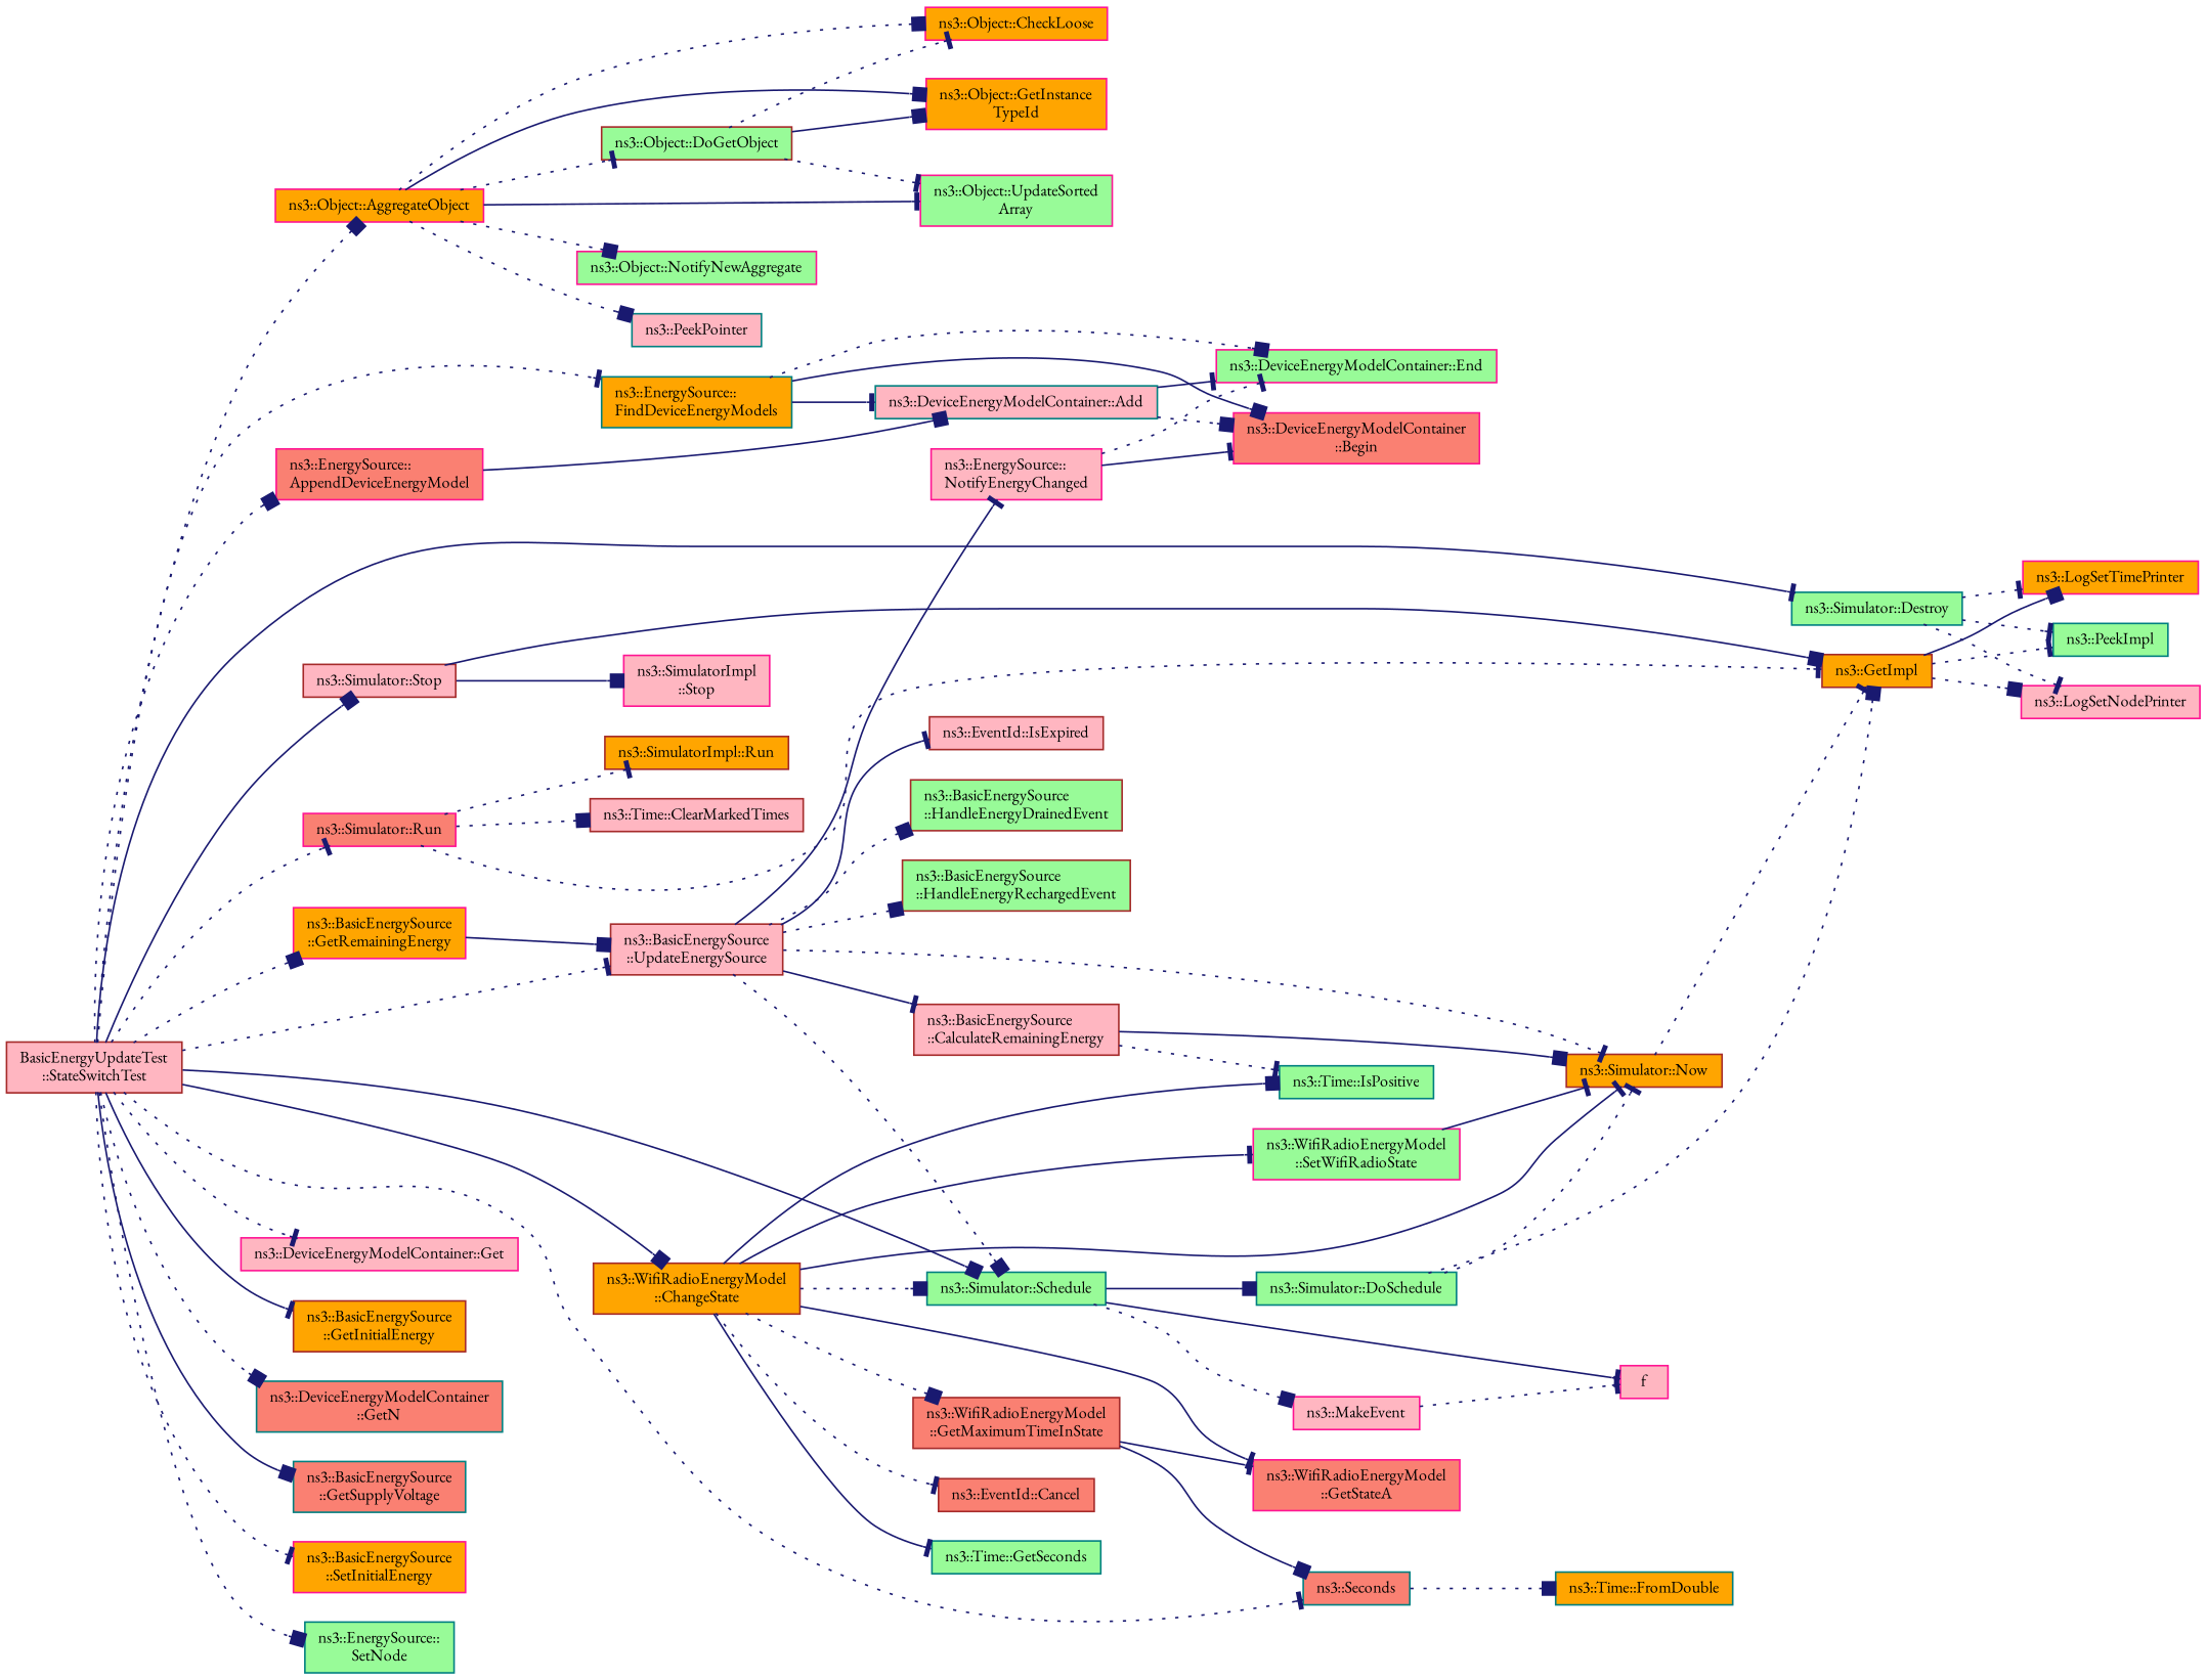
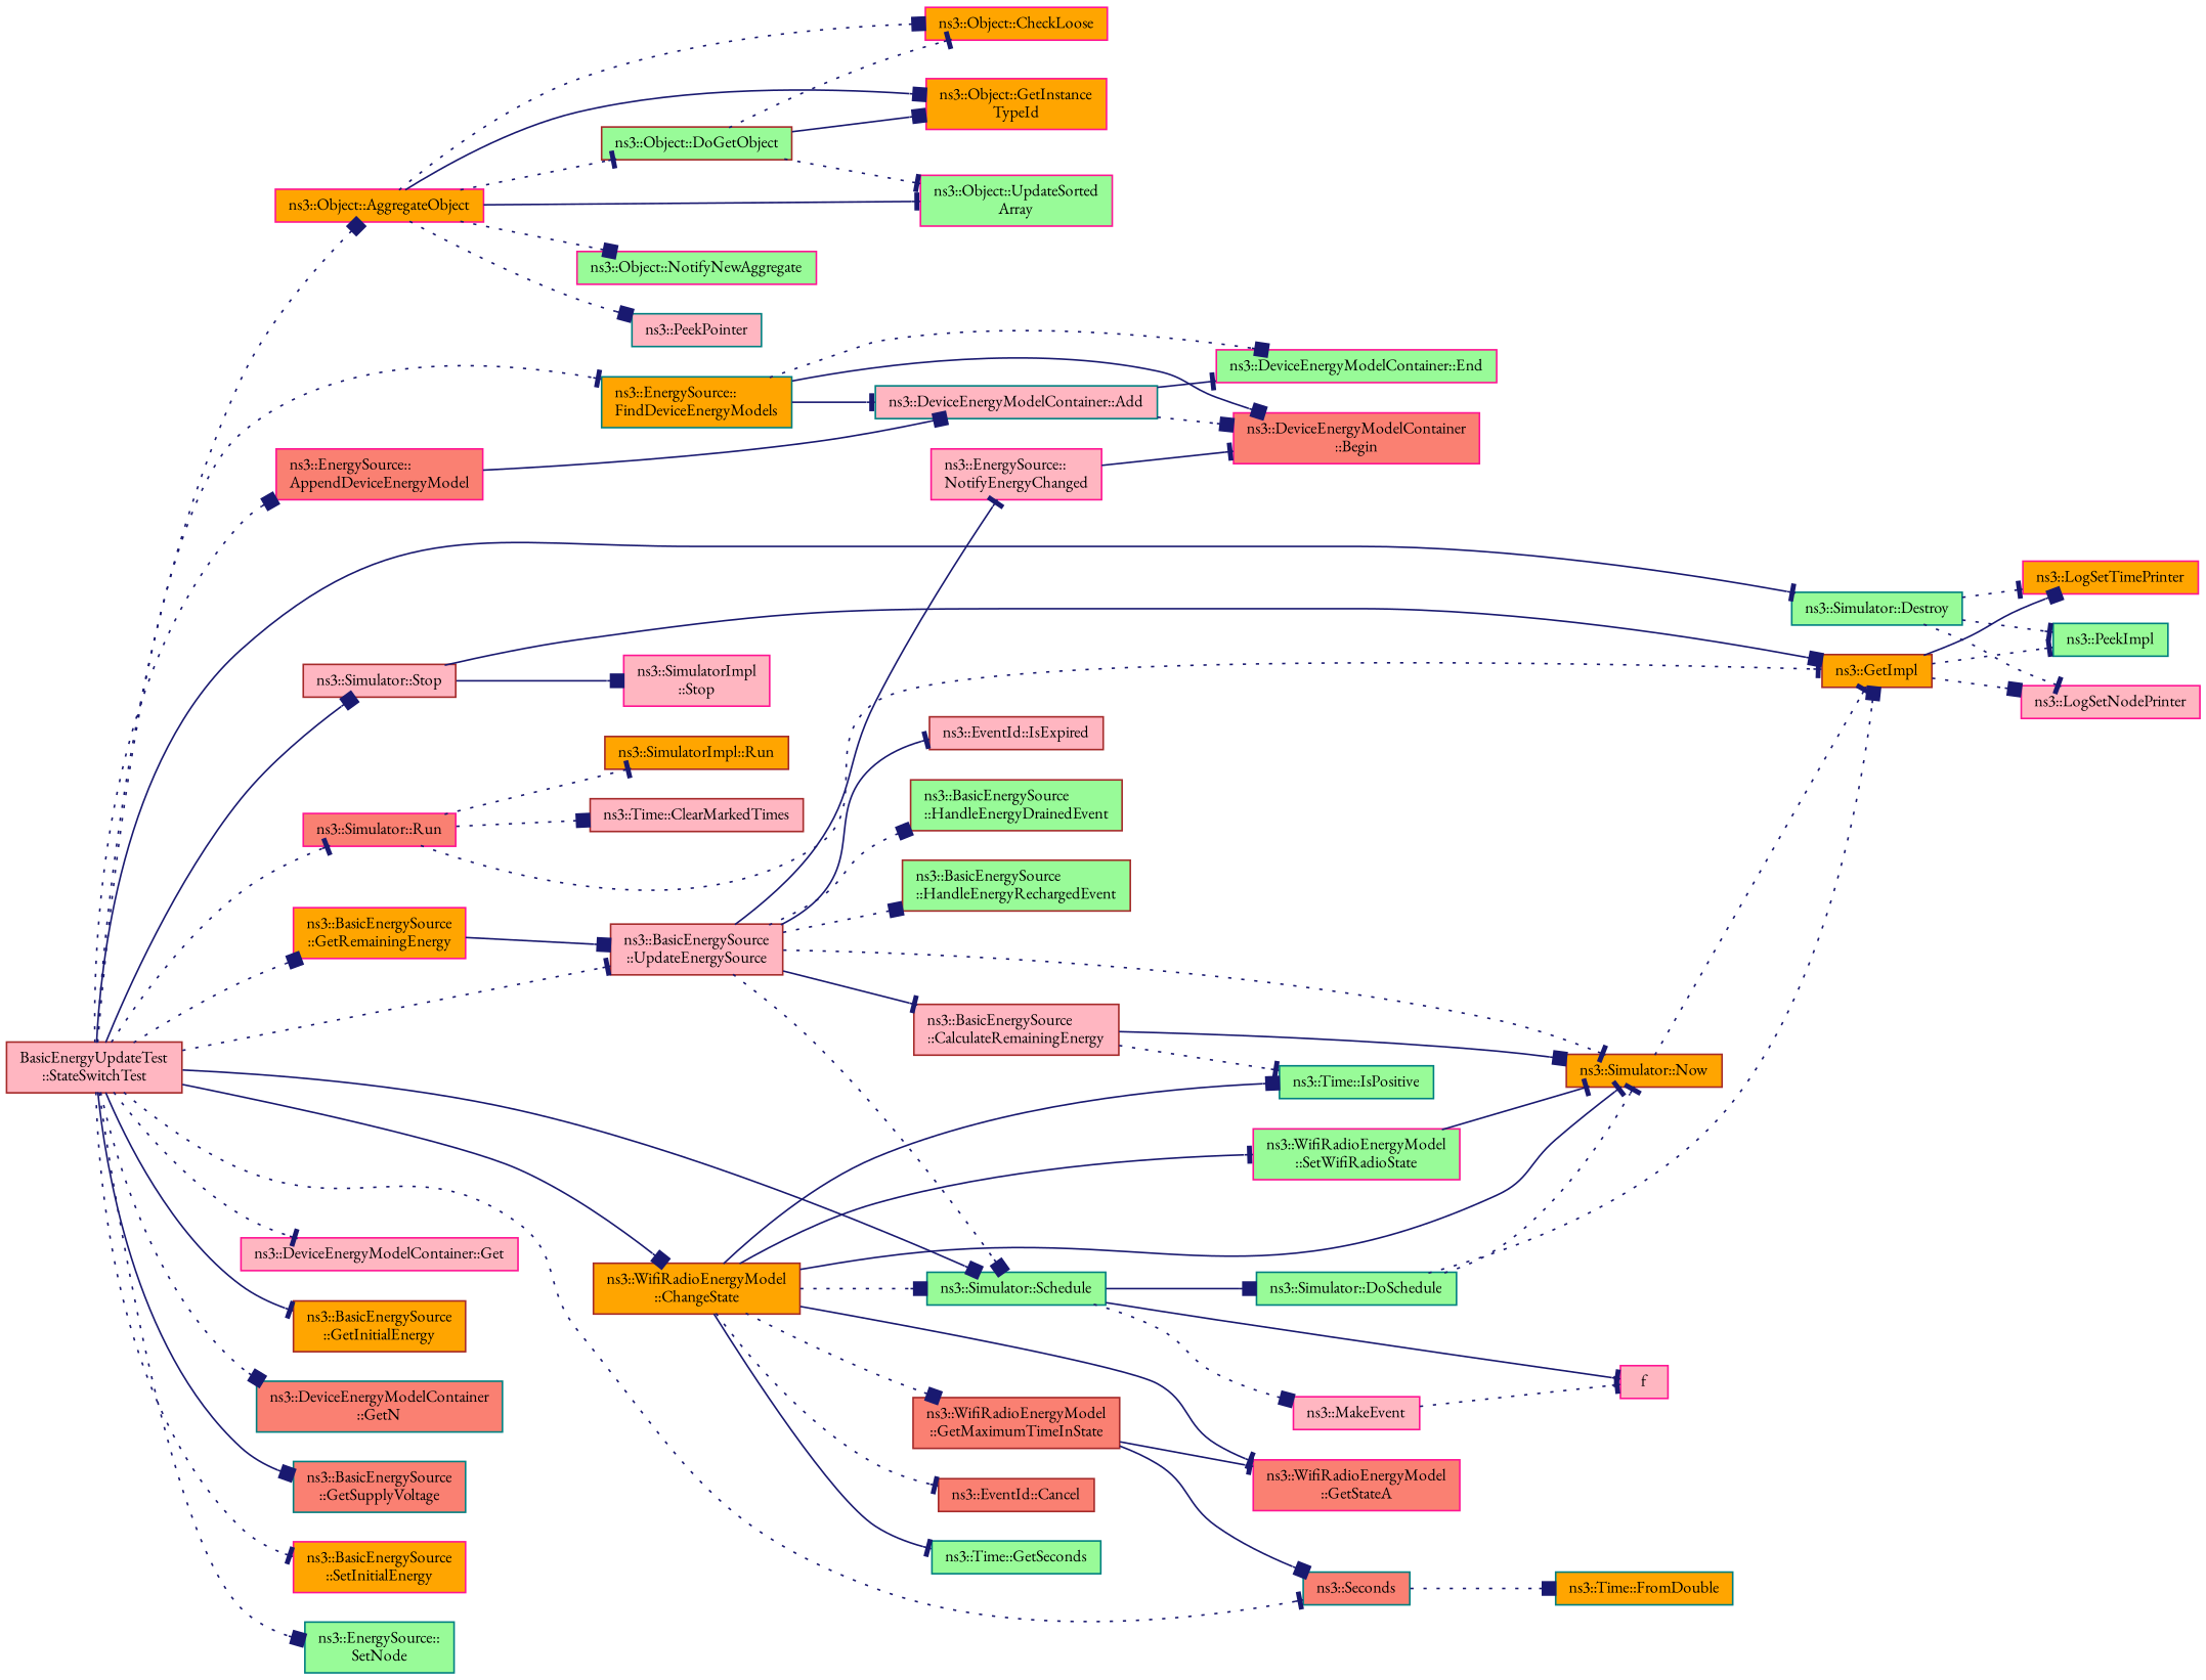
  digraph {
    fontname="EB Garamond"
    rankdir=LR
    node [color=deeppink fillcolor=lightpink fontname="EB Garamond" fontsize=10 shape=record style=filled]
    edge [arrowhead=tee color=midnightblue fontname="EB Garamond" fontsize=10 labelfontname=Helvetica labelfontsize=10 style=dotted]
    n1 [color=brown fontcolor=black height=0.2 label="BasicEnergyUpdateTest\l::StateSwitchTest" width=0.4]
    n2 [fillcolor=orange height=0.2 label="ns3::Object::AggregateObject" width=0.4]
    n3 [fillcolor=salmon height=0.2 label="ns3::EnergySource::\lAppendDeviceEnergyModel" width=0.4]
    n4 [color=brown fillcolor=orange height=0.2 label="ns3::WifiRadioEnergyModel\l::ChangeState" width=0.4]
    n5 [color=teal fillcolor=salmon height=0.2 label="ns3::Seconds" width=0.4]
    n6 [color=teal fillcolor=palegreen height=0.2 label="ns3::Simulator::Schedule" width=0.4]
    n7 [color=teal fillcolor=palegreen height=0.2 label="ns3::Simulator::Destroy" width=0.4]
    n8 [color=teal fillcolor=orange height=0.2 label="ns3::EnergySource::\lFindDeviceEnergyModels" width=0.4]
    n9 [height=0.2 label="ns3::DeviceEnergyModelContainer::Get" width=0.4]
    n10 [color=brown fillcolor=orange height=0.2 label="ns3::BasicEnergySource\l::GetInitialEnergy" width=0.4]
    n11 [color=teal fillcolor=salmon height=0.2 label="ns3::DeviceEnergyModelContainer\l::GetN" width=0.4]
    n12 [fillcolor=orange height=0.2 label="ns3::BasicEnergySource\l::GetRemainingEnergy" width=0.4]
    n13 [color=brown height=0.2 label="ns3::BasicEnergySource\l::UpdateEnergySource" width=0.4]
    n14 [color=teal fillcolor=salmon height=0.2 label="ns3::BasicEnergySource\l::GetSupplyVoltage" width=0.4]
    n15 [fillcolor=salmon height=0.2 label="ns3::Simulator::Run" width=0.4]
    n16 [fillcolor=orange height=0.2 label="ns3::BasicEnergySource\l::SetInitialEnergy" width=0.4]
    n17 [color=teal fillcolor=palegreen height=0.2 label="ns3::EnergySource::\lSetNode" width=0.4]
    n18 [color=brown height=0.2 label="ns3::Simulator::Stop" width=0.4]
    n19 [fillcolor=orange height=0.2 label="ns3::Object::CheckLoose" width=0.4]
    n20 [color=brown fillcolor=palegreen height=0.2 label="ns3::Object::DoGetObject" width=0.4]
    n21 [fillcolor=orange height=0.2 label="ns3::Object::GetInstance\lTypeId" width=0.4]
    n22 [fillcolor=palegreen height=0.2 label="ns3::Object::UpdateSorted\lArray" width=0.4]
    n23 [fillcolor=palegreen height=0.2 label="ns3::Object::NotifyNewAggregate" width=0.4]
    n24 [color=teal height=0.2 label="ns3::PeekPointer" width=0.4]
    n25 [color=teal height=0.2 label="ns3::DeviceEnergyModelContainer::Add" width=0.4]
    n26 [color=brown fillcolor=salmon height=0.2 label="ns3::EventId::Cancel" width=0.4]
    n27 [color=brown fillcolor=salmon height=0.2 label="ns3::WifiRadioEnergyModel\l::GetMaximumTimeInState" width=0.4]
    n28 [fillcolor=salmon height=0.2 label="ns3::WifiRadioEnergyModel\l::GetStateA" width=0.4]
    n29 [color=teal fillcolor=palegreen height=0.2 label="ns3::Time::GetSeconds" width=0.4]
    n30 [color=teal fillcolor=palegreen height=0.2 label="ns3::Time::IsPositive" width=0.4]
    n31 [color=brown fillcolor=orange height=0.2 label="ns3::Simulator::Now" width=0.4]
    n32 [fillcolor=palegreen height=0.2 label="ns3::WifiRadioEnergyModel\l::SetWifiRadioState" width=0.4]
    n33 [color=teal fillcolor=orange height=0.2 label="ns3::Time::FromDouble" width=0.4]
    n34 [color=teal fillcolor=palegreen height=0.2 label="ns3::Simulator::DoSchedule" width=0.4]
    n35 [height=0.2 label=f width=0.4]
    n36 [height=0.2 label="ns3::MakeEvent" width=0.4]
    n37 [height=0.2 label="ns3::LogSetNodePrinter" width=0.4]
    n38 [fillcolor=orange height=0.2 label="ns3::LogSetTimePrinter" width=0.4]
    n39 [color=teal fillcolor=palegreen height=0.2 label="ns3::PeekImpl" width=0.4]
    n40 [fillcolor=salmon height=0.2 label="ns3::DeviceEnergyModelContainer\l::Begin" width=0.4]
    n41 [fillcolor=palegreen height=0.2 label="ns3::DeviceEnergyModelContainer::End" width=0.4]
    n42 [color=brown height=0.2 label="ns3::BasicEnergySource\l::CalculateRemainingEnergy" width=0.4]
    n43 [color=brown fillcolor=palegreen height=0.2 label="ns3::BasicEnergySource\l::HandleEnergyDrainedEvent" width=0.4]
    n44 [color=brown fillcolor=palegreen height=0.2 label="ns3::BasicEnergySource\l::HandleEnergyRechargedEvent" width=0.4]
    n45 [color=brown height=0.2 label="ns3::EventId::IsExpired" width=0.4]
    n46 [height=0.2 label="ns3::EnergySource::\lNotifyEnergyChanged" width=0.4]
    n47 [color=brown fillcolor=orange height=0.2 label="ns3::GetImpl" width=0.4]
    n48 [color=brown height=0.2 label="ns3::Time::ClearMarkedTimes" width=0.4]
    n49 [color=brown fillcolor=orange height=0.2 label="ns3::SimulatorImpl::Run" width=0.4]
    n50 [height=0.2 label="ns3::SimulatorImpl\l::Stop" width=0.4]
    n1 -> n2 [arrowhead=box]
    n1 -> n3 [arrowhead=box]
    n1 -> n4 [arrowhead=box style=solid]
    n1 -> n5
    n1 -> n6 [arrowhead=box style=solid]
    n1 -> n7 [style=solid]
    n1 -> n8
    n1 -> n9
    n1 -> n10 [style=solid]
    n1 -> n11 [arrowhead=box]
    n1 -> n12 [arrowhead=box]
    n1 -> n13
    n1 -> n14 [arrowhead=box style=solid]
    n1 -> n15
    n1 -> n16
    n1 -> n17 [arrowhead=box]
    n1 -> n18 [arrowhead=box style=solid]
    n2 -> n19 [arrowhead=box]
    n2 -> n20
    n2 -> n21 [arrowhead=box style=solid]
    n2 -> n22 [style=solid]
    n2 -> n23 [arrowhead=box]
    n2 -> n24 [arrowhead=box]
    n3 -> n25 [arrowhead=box style=solid]
    n4 -> n6 [arrowhead=box]
    n4 -> n26
    n4 -> n27 [arrowhead=box]
    n4 -> n28 [style=solid]
    n4 -> n29 [style=solid]
    n4 -> n30 [arrowhead=box style=solid]
    n4 -> n31 [style=solid]
    n4 -> n32 [style=solid]
    n5 -> n33 [arrowhead=box]
    n6 -> n34 [arrowhead=box style=solid]
    n6 -> n35 [style=solid]
    n6 -> n36 [arrowhead=box]
    n7 -> n37
    n7 -> n38
    n7 -> n39
    n8 -> n25 [style=solid]
    n8 -> n40 [arrowhead=box style=solid]
    n8 -> n41 [arrowhead=box]
    n12 -> n13 [arrowhead=box style=solid]
    n13 -> n6 [arrowhead=box]
    n13 -> n31
    n13 -> n42 [style=solid]
    n13 -> n43 [arrowhead=box]
    n13 -> n44 [arrowhead=box]
    n13 -> n45 [style=solid]
    n13 -> n46 [style=solid]
    n15 -> n47
    n15 -> n48 [arrowhead=box]
    n15 -> n49
    n18 -> n47 [arrowhead=box style=solid]
    n18 -> n50 [arrowhead=box style=solid]
    n20 -> n19
    n20 -> n21 [arrowhead=box style=solid]
    n20 -> n22
    n25 -> n40 [arrowhead=box]
    n25 -> n41 [style=solid]
    n27 -> n5 [arrowhead=box style=solid]
    n27 -> n28 [style=solid]
    n31 -> n47
    n32 -> n31 [style=solid]
    n34 -> n31
    n34 -> n47 [arrowhead=box]
    n36 -> n35
    n42 -> n30
    n42 -> n31 [arrowhead=box style=solid]
    n46 -> n40 [style=solid]
-   n46 -> n41
    n47 -> n37 [arrowhead=box]
    n47 -> n38 [arrowhead=box style=solid]
    n47 -> n39
  }
